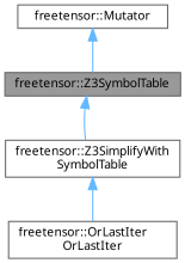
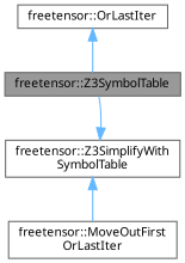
  digraph {
    fontname="Noto Sans"
    node [color=gray40 fillcolor=white fontname="Noto Sans" fontsize=10 shape=box style=filled]
    edge [color=steelblue1 dir=back fontname="Noto Sans" fontsize=10 labelfontname=Helvetica labelfontsize=10 style=solid]
    n1 [fillcolor=grey60 fontcolor=black height=0.2 label="freetensor::Z3SymbolTable" width=0.4]
    n2 [height=0.2 label="freetensor::Z3SimplifyWith\lSymbolTable" width=0.4]
-   n3 [height=0.2 label="freetensor::OrLastIter\lOrLastIter" width=0.4]
-   n4 [height=0.2 label="freetensor::Mutator" width=0.4]
-   n1 -> n2
+   n3 [height=0.2 label="freetensor::MoveOutFirst\lOrLastIter" width=0.4]
+   n4 [height=0.2 label="freetensor::OrLastIter" width=0.4]
+   n2 -> n1
    n2 -> n3
    n4 -> n1
  }
